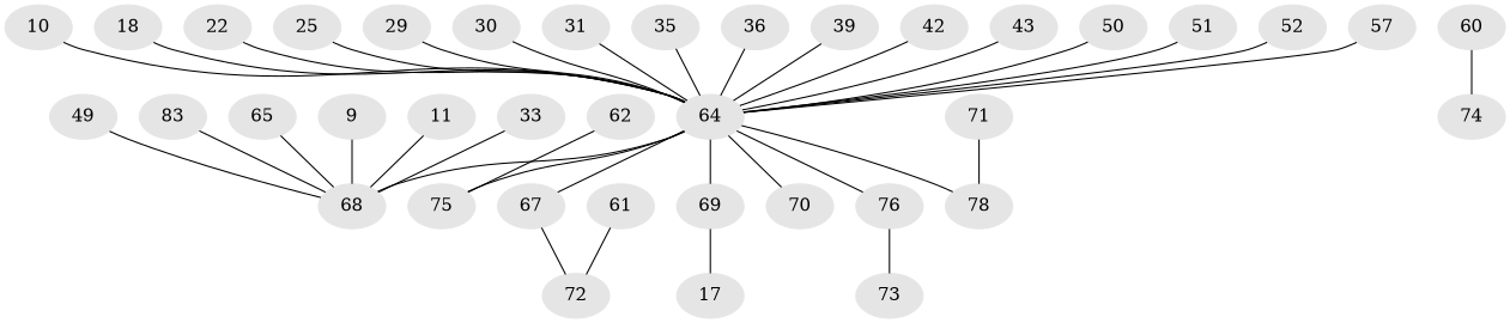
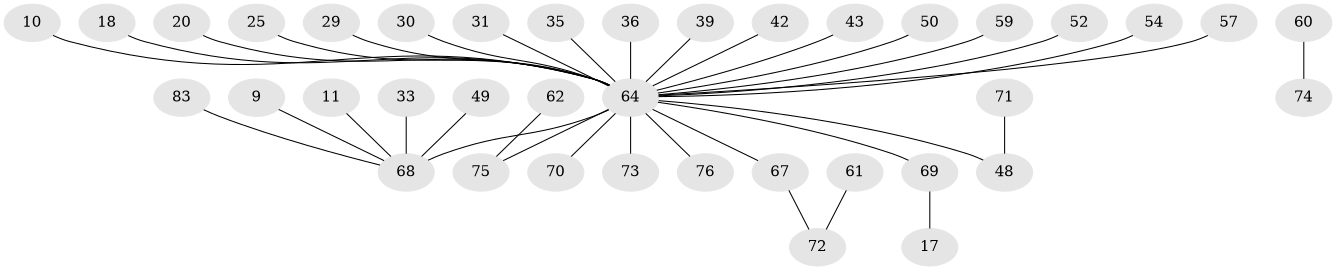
  graph {
    node [color=gray90 style=filled]
    9 [super="+4"]
    68 [super="+3"]
    64 [super="+5+2"]
    75 [super="+55+59"]
    67 [super="+24+27+45"]
    69 [super="+53"]
    70
    73
    76
-   78 [super="+66"]
+   78 [super="+66" label=48]
    10
    11
    18
-   20 [label=22]
+   20
    25
    29
    30 [super="+22"]
    31
    33
    35
    36
    39
    42
    43
    49
    50
-   51
+   51 [label=59]
    52
+   54
    57
    60 [super="+16+21"]
    74
    72 [super="+58"]
    61
    62
    n36 [label=83 super="+56"]
    n37 [label=17]
-   65 [super="+8+23+26"]
    71
    9 -- 68
    64 -- 68 [weight=2]
    64 -- 75
    64 -- 67
    64 -- 69
    64 -- 70
-   76 -- 73
+   64 -- 73
    64 -- 76
    64 -- 78
    67 -- 72
    69 -- n37
    10 -- 64
    11 -- 68
    18 -- 64
    20 -- 64
    25 -- 64
    29 -- 64
    30 -- 64
    31 -- 64
    33 -- 68
    35 -- 64
    36 -- 64
    39 -- 64
    42 -- 64
    43 -- 64
    49 -- 68
    50 -- 64
    51 -- 64
    52 -- 64
+   54 -- 64
    57 -- 64
    60 -- 74
    61 -- 72
    62 -- 75
    n36 -- 68
-   65 -- 68
    71 -- 78
  }
